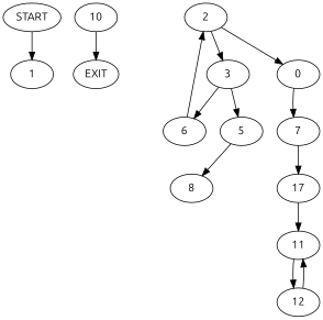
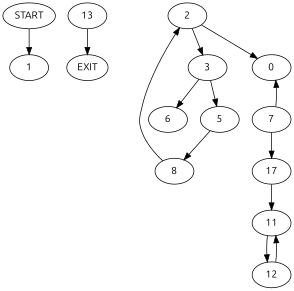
  digraph {
    fontname=Ubuntu
    node [fontname=Ubuntu]
    edge [fontname=Ubuntu]
    n1 [label=START]
    1
    n3 [label=EXIT]
    2
    3
    n6 [label=0]
    5
    6
    7
    8
    n11 [label=17]
    11
    12
-   13 [label=10]
+   13
    n1 -> 1
    2 -> 3
    2 -> n6
    3 -> 5
    3 -> 6
-   n6 -> 7
+   7 -> n6
    5 -> 8
    7 -> n11
-   6 -> 2
+   8 -> 2
    n11 -> 11
    11 -> 12
    12 -> 11
    13 -> n3
  }
